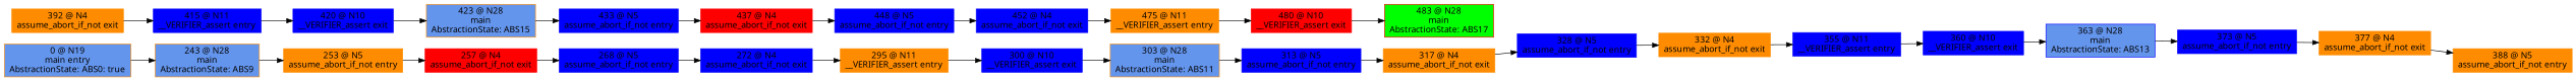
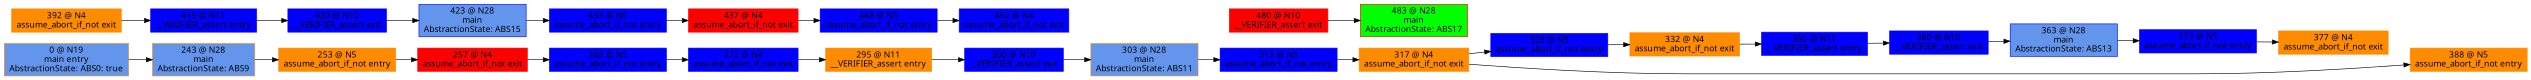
  digraph {
    fontname="Noto Sans"
    rankdir=LR
    node [color=blue fontname="Noto Sans" shape=box style=filled]
    edge [fontname="Noto Sans"]
    n1 [color=darkorange fillcolor=cornflowerblue label="0 @ N19\nmain entry\nAbstractionState: ABS0: true\n"]
    n2 [color=darkorange fillcolor=cornflowerblue label="243 @ N28\nmain\nAbstractionState: ABS9\n"]
    n3 [color=darkorange label="253 @ N5\nassume_abort_if_not entry\n"]
    n4 [color=red label="257 @ N4\nassume_abort_if_not exit\n"]
    n5 [label="268 @ N5\nassume_abort_if_not entry\n"]
    n6 [label="272 @ N4\nassume_abort_if_not exit\n"]
    n7 [color=darkorange label="295 @ N11\n__VERIFIER_assert entry\n"]
    n8 [label="300 @ N10\n__VERIFIER_assert exit\n"]
    n9 [color=darkorange fillcolor=cornflowerblue label="303 @ N28\nmain\nAbstractionState: ABS11\n"]
    n10 [label="313 @ N5\nassume_abort_if_not entry\n"]
    n11 [color=darkorange label="317 @ N4\nassume_abort_if_not exit\n"]
    n12 [label="328 @ N5\nassume_abort_if_not entry\n"]
    n13 [color=darkorange label="332 @ N4\nassume_abort_if_not exit\n"]
    n14 [label="355 @ N11\n__VERIFIER_assert entry\n"]
    n15 [label="360 @ N10\n__VERIFIER_assert exit\n"]
    n16 [fillcolor=cornflowerblue label="363 @ N28\nmain\nAbstractionState: ABS13\n"]
    n17 [label="373 @ N5\nassume_abort_if_not entry\n"]
    n18 [color=darkorange label="377 @ N4\nassume_abort_if_not exit\n"]
    n19 [color=darkorange label="388 @ N5\nassume_abort_if_not entry\n"]
    n20 [color=darkorange label="392 @ N4\nassume_abort_if_not exit\n"]
    n21 [label="415 @ N11\n__VERIFIER_assert entry\n"]
    n22 [label="420 @ N10\n__VERIFIER_assert exit\n"]
-   n23 [color=darkorange fillcolor=cornflowerblue label="423 @ N28\nmain\nAbstractionState: ABS15\n"]
+   n23 [fillcolor=cornflowerblue label="423 @ N28\nmain\nAbstractionState: ABS15\n"]
    n24 [label="433 @ N5\nassume_abort_if_not entry\n"]
    n25 [color=red label="437 @ N4\nassume_abort_if_not exit\n"]
    n26 [label="448 @ N5\nassume_abort_if_not entry\n"]
    n27 [label="452 @ N4\nassume_abort_if_not exit\n"]
-   n28 [color=darkorange label="475 @ N11\n__VERIFIER_assert entry\n"]
    n29 [color=red label="480 @ N10\n__VERIFIER_assert exit\n"]
    n30 [color=red fillcolor=green label="483 @ N28\nmain\nAbstractionState: ABS17\n"]
    n1 -> n2
    n2 -> n3
    n3 -> n4
    n4 -> n5
    n5 -> n6
    n6 -> n7
    n7 -> n8
    n8 -> n9
    n9 -> n10
    n10 -> n11
    n11 -> n12
    n12 -> n13
    n13 -> n14
    n14 -> n15
    n15 -> n16
    n16 -> n17
    n17 -> n18
-   n18 -> n19
+   n11 -> n19
    n20 -> n21
    n21 -> n22
    n22 -> n23
    n23 -> n24
    n24 -> n25
    n25 -> n26
    n26 -> n27
-   n27 -> n28
-   n28 -> n29
    n29 -> n30
  }
